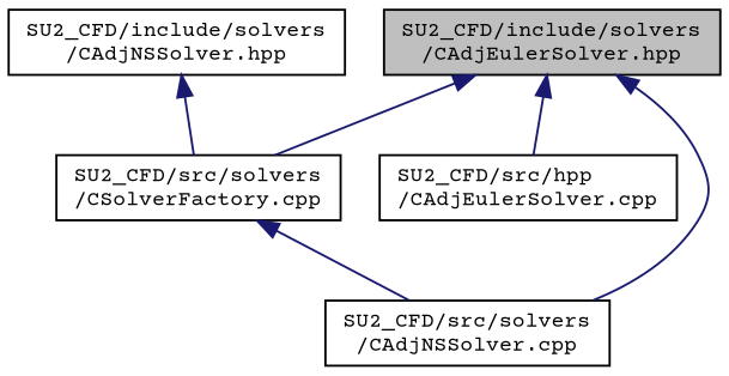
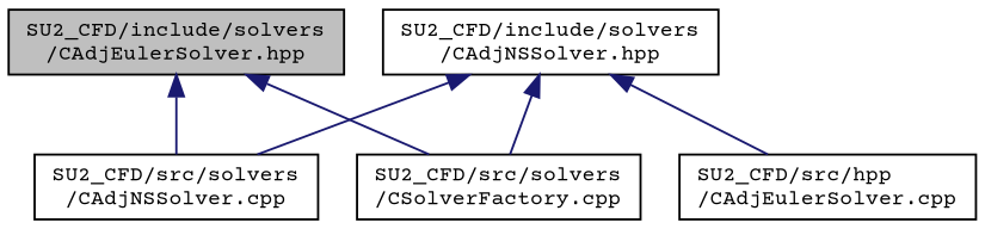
  digraph {
    fontname="Courier Prime"
    node [color=black fillcolor=white fontname="Courier Prime" fontsize=10 shape=record style=filled]
    edge [color=midnightblue dir=back fontname="Courier Prime" fontsize=10 labelfontname=Helvetica labelfontsize=10 style=solid]
    n1 [fillcolor=grey75 fontcolor=black height=0.2 label="SU2_CFD/include/solvers\l/CAdjEulerSolver.hpp" width=0.4]
    n2 [height=0.2 label="SU2_CFD/src/solvers\l/CSolverFactory.cpp" width=0.4]
    n3 [height=0.2 label="SU2_CFD/src/hpp\l/CAdjEulerSolver.cpp" width=0.4]
    n4 [height=0.2 label="SU2_CFD/src/solvers\l/CAdjNSSolver.cpp" width=0.4]
    n5 [height=0.2 label="SU2_CFD/include/solvers\l/CAdjNSSolver.hpp" width=0.4]
    n1 -> n2
-   n1 -> n3
+   n5 -> n3
    n1 -> n4
    n5 -> n2
-   n2 -> n4
+   n5 -> n4
  }
